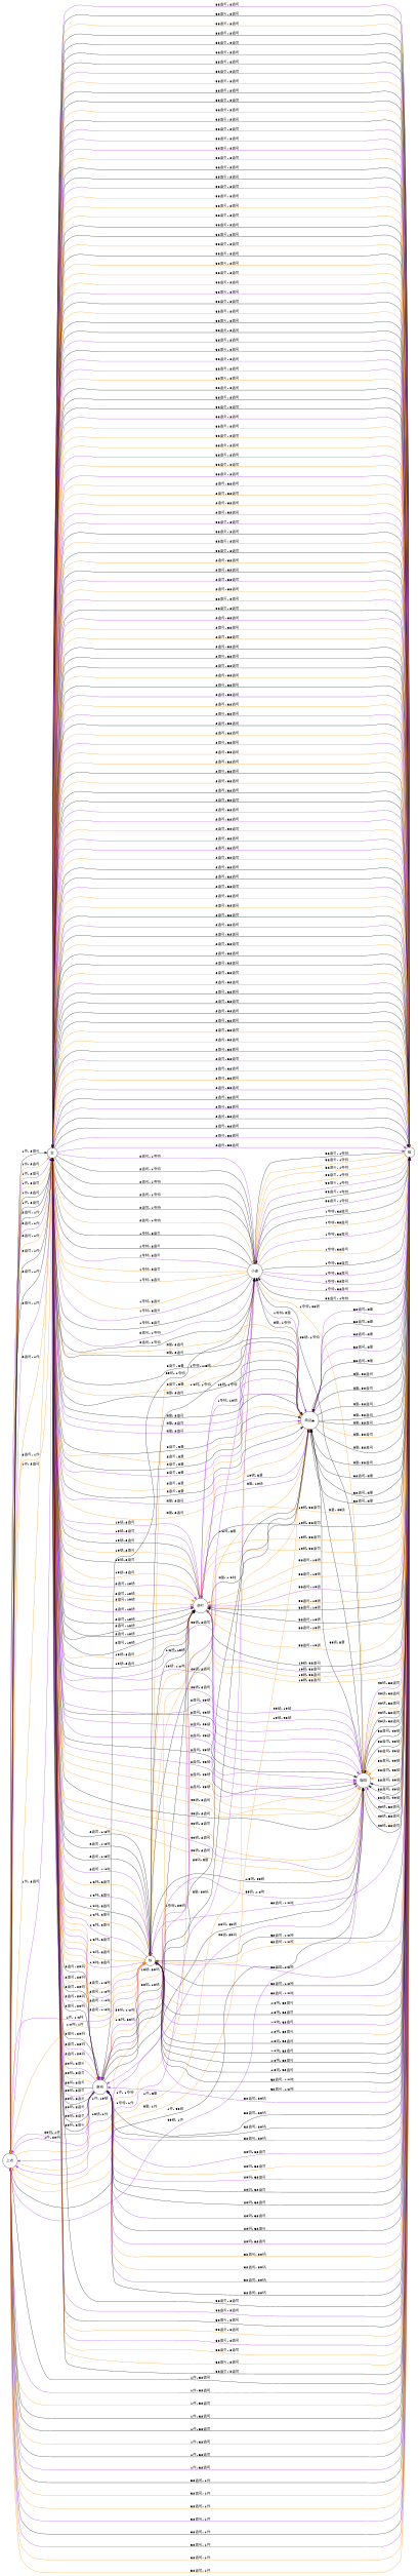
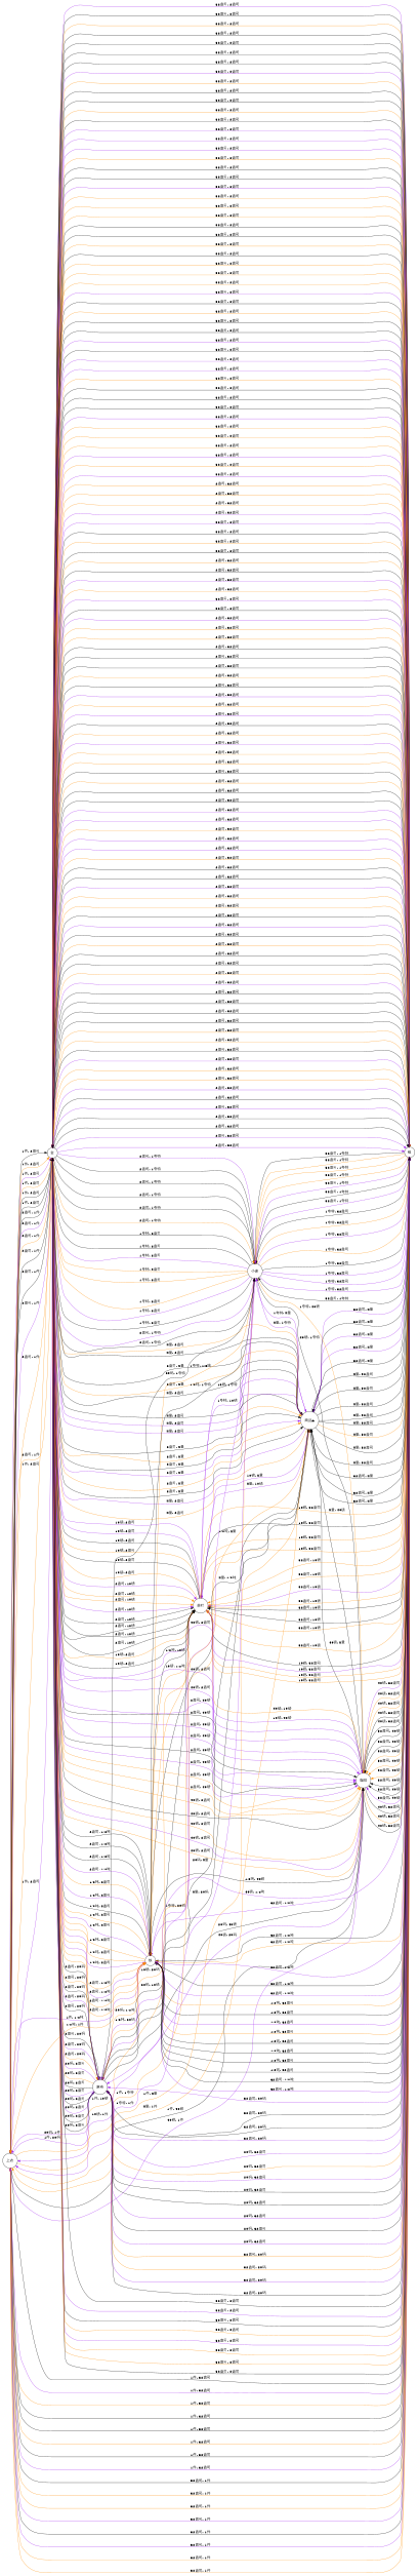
  digraph {
    rankdir=LR
    node [shape=circle]
    edge [color=black]
    "上衣"
    "金"
    "银"
    "咖啡"
    "商品A"
    "小麦"
    "茶叶"
    "铁"
    "麻布"
    "上衣" -> "金" [color=darkorange label="1件: 2盎司"]
    "上衣" -> "金" [color=purple label="1件: 2盎司"]
    "上衣" -> "金" [label="1件: 2盎司"]
    "上衣" -> "金" [color=darkorange label="1件: 2盎司"]
    "上衣" -> "金" [color=purple label="1件: 2盎司"]
    "上衣" -> "金" [color=darkorange label="1件: 2盎司"]
    "上衣" -> "金" [label="1件: 2盎司"]
    "上衣" -> "金" [label="1件: 2盎司"]
    "上衣" -> "银" [label="1件: 32盎司"]
    "上衣" -> "银" [color=purple label="1件: 32盎司"]
    "上衣" -> "银" [color=darkorange label="1件: 32盎司"]
    "上衣" -> "银" [label="1件: 32盎司"]
    "上衣" -> "银" [label="1件: 32盎司"]
    "上衣" -> "银" [color=darkorange label="1件: 32盎司"]
    "上衣" -> "银" [label="1件: 32盎司"]
    "上衣" -> "银" [color=purple label="1件: 32盎司"]
    "上衣" -> "咖啡" [label="1件: 40磅"]
    "上衣" -> "商品A" [color=darkorange label="1件: x量"]
    "上衣" -> "小麦" [color=darkorange label="1件: 1夸特"]
    "上衣" -> "茶叶" [color=darkorange label="1件: 10磅"]
    "上衣" -> "铁" [color=purple label="1件: 1/2吨"]
    "上衣" -> "麻布" [color=purple label="1件: 20码"]
    "金" -> "上衣" [label="2盎司: 1件"]
    "金" -> "上衣" [color=purple label="2盎司: 1件"]
    "金" -> "上衣" [color=darkorange label="2盎司: 1件"]
    "金" -> "上衣" [label="2盎司: 1件"]
    "金" -> "上衣" [label="2盎司: 1件"]
    "金" -> "上衣" [color=purple label="2盎司: 1件"]
    "金" -> "上衣" [color=darkorange label="2盎司: 1件"]
    "金" -> "上衣" [color=darkorange label="2盎司: 1件"]
    "金" -> "银" [color=darkorange label="2盎司: 32盎司"]
    "金" -> "银" [color=darkorange label="2盎司: 32盎司"]
    "金" -> "银" [color=darkorange label="2盎司: 32盎司"]
    "金" -> "银" [color=purple label="2盎司: 32盎司"]
    "金" -> "银" [color=darkorange label="2盎司: 32盎司"]
    "金" -> "银" [label="2盎司: 32盎司"]
    "金" -> "银" [color=purple label="2盎司: 32盎司"]
    "金" -> "银" [color=darkorange label="2盎司: 32盎司"]
    "金" -> "银" [color=purple label="2盎司: 32盎司"]
    "金" -> "银" [color=darkorange label="2盎司: 32盎司"]
    "金" -> "银" [color=darkorange label="2盎司: 32盎司"]
    "金" -> "银" [label="2盎司: 32盎司"]
    "金" -> "银" [label="2盎司: 32盎司"]
    "金" -> "银" [label="2盎司: 32盎司"]
    "金" -> "银" [color=darkorange label="2盎司: 32盎司"]
    "金" -> "银" [label="2盎司: 32盎司"]
    "金" -> "银" [color=purple label="2盎司: 32盎司"]
    "金" -> "银" [color=darkorange label="2盎司: 32盎司"]
    "金" -> "银" [color=purple label="2盎司: 32盎司"]
    "金" -> "银" [label="2盎司: 32盎司"]
    "金" -> "银" [color=darkorange label="2盎司: 32盎司"]
    "金" -> "银" [color=purple label="2盎司: 32盎司"]
    "金" -> "银" [color=darkorange label="2盎司: 32盎司"]
    "金" -> "银" [color=darkorange label="2盎司: 32盎司"]
    "金" -> "银" [label="2盎司: 32盎司"]
    "金" -> "银" [color=darkorange label="2盎司: 32盎司"]
    "金" -> "银" [label="2盎司: 32盎司"]
    "金" -> "银" [label="2盎司: 32盎司"]
    "金" -> "银" [color=purple label="2盎司: 32盎司"]
    "金" -> "银" [color=purple label="2盎司: 32盎司"]
    "金" -> "银" [color=darkorange label="2盎司: 32盎司"]
    "金" -> "银" [color=purple label="2盎司: 32盎司"]
    "金" -> "银" [color=purple label="2盎司: 32盎司"]
    "金" -> "银" [color=darkorange label="2盎司: 32盎司"]
    "金" -> "银" [label="2盎司: 32盎司"]
    "金" -> "银" [label="2盎司: 32盎司"]
    "金" -> "银" [color=purple label="2盎司: 32盎司"]
    "金" -> "银" [color=darkorange label="2盎司: 32盎司"]
    "金" -> "银" [color=darkorange label="2盎司: 32盎司"]
    "金" -> "银" [label="2盎司: 32盎司"]
    "金" -> "银" [color=purple label="2盎司: 32盎司"]
    "金" -> "银" [label="2盎司: 32盎司"]
    "金" -> "银" [color=darkorange label="2盎司: 32盎司"]
    "金" -> "银" [label="2盎司: 32盎司"]
    "金" -> "银" [label="2盎司: 32盎司"]
    "金" -> "银" [color=darkorange label="2盎司: 32盎司"]
    "金" -> "银" [color=purple label="2盎司: 32盎司"]
    "金" -> "银" [label="2盎司: 32盎司"]
    "金" -> "银" [label="2盎司: 32盎司"]
    "金" -> "银" [label="2盎司: 32盎司"]
    "金" -> "银" [label="2盎司: 32盎司"]
    "金" -> "银" [color=darkorange label="2盎司: 32盎司"]
    "金" -> "银" [color=darkorange label="2盎司: 32盎司"]
    "金" -> "银" [label="2盎司: 32盎司"]
    "金" -> "银" [color=purple label="2盎司: 32盎司"]
    "金" -> "银" [color=darkorange label="2盎司: 32盎司"]
    "金" -> "银" [color=darkorange label="2盎司: 32盎司"]
    "金" -> "银" [color=purple label="2盎司: 32盎司"]
    "金" -> "银" [label="2盎司: 32盎司"]
    "金" -> "银" [color=purple label="2盎司: 32盎司"]
    "金" -> "银" [label="2盎司: 32盎司"]
    "金" -> "银" [label="2盎司: 32盎司"]
    "金" -> "银" [color=purple label="2盎司: 32盎司"]
    "金" -> "银" [color=purple label="2盎司: 32盎司"]
    "金" -> "咖啡" [color=purple label="2盎司: 40磅"]
    "金" -> "咖啡" [label="2盎司: 40磅"]
    "金" -> "咖啡" [color=purple label="2盎司: 40磅"]
    "金" -> "咖啡" [color=purple label="2盎司: 40磅"]
    "金" -> "咖啡" [label="2盎司: 40磅"]
    "金" -> "咖啡" [color=purple label="2盎司: 40磅"]
    "金" -> "咖啡" [color=darkorange label="2盎司: 40磅"]
    "金" -> "咖啡" [color=darkorange label="2盎司: 40磅"]
    "金" -> "商品A" [label="2盎司: x量"]
    "金" -> "商品A" [color=darkorange label="2盎司: x量"]
    "金" -> "商品A" [label="2盎司: x量"]
    "金" -> "商品A" [color=darkorange label="2盎司: x量"]
    "金" -> "商品A" [label="2盎司: x量"]
    "金" -> "商品A" [color=purple label="2盎司: x量"]
    "金" -> "商品A" [color=darkorange label="2盎司: x量"]
    "金" -> "商品A" [label="2盎司: x量"]
    "金" -> "小麦" [color=purple label="2盎司: 1夸特"]
    "金" -> "小麦" [label="2盎司: 1夸特"]
    "金" -> "小麦" [color=purple label="2盎司: 1夸特"]
    "金" -> "小麦" [label="2盎司: 1夸特"]
    "金" -> "小麦" [label="2盎司: 1夸特"]
    "金" -> "小麦" [label="2盎司: 1夸特"]
    "金" -> "小麦" [label="2盎司: 1夸特"]
    "金" -> "小麦" [color=darkorange label="2盎司: 1夸特"]
    "金" -> "茶叶" [label="2盎司: 10磅"]
    "金" -> "茶叶" [label="2盎司: 10磅"]
    "金" -> "茶叶" [label="2盎司: 10磅"]
    "金" -> "茶叶" [label="2盎司: 10磅"]
    "金" -> "茶叶" [color=purple label="2盎司: 10磅"]
    "金" -> "茶叶" [color=darkorange label="2盎司: 10磅"]
    "金" -> "茶叶" [color=darkorange label="2盎司: 10磅"]
    "金" -> "茶叶" [color=purple label="2盎司: 10磅"]
    "金" -> "铁" [color=darkorange label="2盎司: 1/2吨"]
    "金" -> "铁" [color=purple label="2盎司: 1/2吨"]
    "金" -> "铁" [color=darkorange label="2盎司: 1/2吨"]
    "金" -> "铁" [color=darkorange label="2盎司: 1/2吨"]
    "金" -> "铁" [label="2盎司: 1/2吨"]
    "金" -> "铁" [label="2盎司: 1/2吨"]
    "金" -> "铁" [label="2盎司: 1/2吨"]
    "金" -> "铁" [color=purple label="2盎司: 1/2吨"]
    "金" -> "麻布" [label="2盎司: 20码"]
    "金" -> "麻布" [color=darkorange label="2盎司: 20码"]
    "金" -> "麻布" [label="2盎司: 20码"]
    "金" -> "麻布" [color=purple label="2盎司: 20码"]
    "金" -> "麻布" [label="2盎司: 20码"]
    "金" -> "麻布" [label="2盎司: 20码"]
    "金" -> "麻布" [color=purple label="2盎司: 20码"]
    "金" -> "麻布" [color=darkorange label="2盎司: 20码"]
    "银" -> "上衣" [label="32盎司: 1件"]
    "银" -> "上衣" [color=darkorange label="32盎司: 1件"]
    "银" -> "上衣" [color=darkorange label="32盎司: 1件"]
    "银" -> "上衣" [color=purple label="32盎司: 1件"]
    "银" -> "上衣" [label="32盎司: 1件"]
    "银" -> "上衣" [color=purple label="32盎司: 1件"]
    "银" -> "上衣" [color=darkorange label="32盎司: 1件"]
    "银" -> "上衣" [color=darkorange label="32盎司: 1件"]
    "银" -> "金" [label="32盎司: 2盎司"]
    "银" -> "金" [color=purple label="32盎司: 2盎司"]
    "银" -> "金" [label="32盎司: 2盎司"]
    "银" -> "金" [color=darkorange label="32盎司: 2盎司"]
    "银" -> "金" [color=purple label="32盎司: 2盎司"]
    "银" -> "金" [color=darkorange label="32盎司: 2盎司"]
    "银" -> "金" [color=darkorange label="32盎司: 2盎司"]
    "银" -> "金" [label="32盎司: 2盎司"]
    "银" -> "金" [color=purple label="32盎司: 2盎司"]
    "银" -> "金" [label="32盎司: 2盎司"]
    "银" -> "金" [color=darkorange label="32盎司: 2盎司"]
    "银" -> "金" [label="32盎司: 2盎司"]
    "银" -> "金" [label="32盎司: 2盎司"]
    "银" -> "金" [label="32盎司: 2盎司"]
    "银" -> "金" [label="32盎司: 2盎司"]
    "银" -> "金" [color=purple label="32盎司: 2盎司"]
    "银" -> "金" [color=darkorange label="32盎司: 2盎司"]
    "银" -> "金" [label="32盎司: 2盎司"]
    "银" -> "金" [label="32盎司: 2盎司"]
    "银" -> "金" [color=darkorange label="32盎司: 2盎司"]
    "银" -> "金" [label="32盎司: 2盎司"]
    "银" -> "金" [color=purple label="32盎司: 2盎司"]
    "银" -> "金" [color=purple label="32盎司: 2盎司"]
    "银" -> "金" [color=purple label="32盎司: 2盎司"]
    "银" -> "金" [color=darkorange label="32盎司: 2盎司"]
    "银" -> "金" [label="32盎司: 2盎司"]
    "银" -> "金" [label="32盎司: 2盎司"]
    "银" -> "金" [color=purple label="32盎司: 2盎司"]
    "银" -> "金" [color=darkorange label="32盎司: 2盎司"]
    "银" -> "金" [color=darkorange label="32盎司: 2盎司"]
    "银" -> "金" [color=darkorange label="32盎司: 2盎司"]
    "银" -> "金" [label="32盎司: 2盎司"]
    "银" -> "金" [label="32盎司: 2盎司"]
    "银" -> "金" [color=darkorange label="32盎司: 2盎司"]
    "银" -> "金" [label="32盎司: 2盎司"]
    "银" -> "金" [color=darkorange label="32盎司: 2盎司"]
    "银" -> "金" [color=darkorange label="32盎司: 2盎司"]
    "银" -> "金" [color=darkorange label="32盎司: 2盎司"]
    "银" -> "金" [color=purple label="32盎司: 2盎司"]
    "银" -> "金" [label="32盎司: 2盎司"]
    "银" -> "金" [color=darkorange label="32盎司: 2盎司"]
    "银" -> "金" [label="32盎司: 2盎司"]
    "银" -> "金" [label="32盎司: 2盎司"]
    "银" -> "金" [color=purple label="32盎司: 2盎司"]
    "银" -> "金" [label="32盎司: 2盎司"]
    "银" -> "金" [color=purple label="32盎司: 2盎司"]
    "银" -> "金" [color=purple label="32盎司: 2盎司"]
    "银" -> "金" [color=darkorange label="32盎司: 2盎司"]
    "银" -> "金" [label="32盎司: 2盎司"]
    "银" -> "金" [label="32盎司: 2盎司"]
    "银" -> "金" [label="32盎司: 2盎司"]
    "银" -> "金" [color=purple label="32盎司: 2盎司"]
    "银" -> "金" [color=darkorange label="32盎司: 2盎司"]
    "银" -> "金" [color=darkorange label="32盎司: 2盎司"]
    "银" -> "金" [color=darkorange label="32盎司: 2盎司"]
    "银" -> "金" [color=purple label="32盎司: 2盎司"]
    "银" -> "金" [color=darkorange label="32盎司: 2盎司"]
    "银" -> "金" [color=purple label="32盎司: 2盎司"]
    "银" -> "金" [color=purple label="32盎司: 2盎司"]
    "银" -> "金" [label="32盎司: 2盎司"]
    "银" -> "金" [color=darkorange label="32盎司: 2盎司"]
    "银" -> "金" [label="32盎司: 2盎司"]
    "银" -> "金" [color=purple label="32盎司: 2盎司"]
    "银" -> "金" [label="32盎司: 2盎司"]
    "银" -> "咖啡" [label="32盎司: 40磅"]
    "银" -> "咖啡" [label="32盎司: 40磅"]
    "银" -> "咖啡" [color=darkorange label="32盎司: 40磅"]
    "银" -> "咖啡" [color=darkorange label="32盎司: 40磅"]
    "银" -> "咖啡" [color=darkorange label="32盎司: 40磅"]
    "银" -> "咖啡" [label="32盎司: 40磅"]
    "银" -> "咖啡" [label="32盎司: 40磅"]
    "银" -> "咖啡" [color=purple label="32盎司: 40磅"]
    "银" -> "商品A" [label="32盎司: x量"]
    "银" -> "商品A" [label="32盎司: x量"]
    "银" -> "商品A" [label="32盎司: x量"]
    "银" -> "商品A" [color=purple label="32盎司: x量"]
    "银" -> "商品A" [label="32盎司: x量"]
    "银" -> "商品A" [color=purple label="32盎司: x量"]
    "银" -> "商品A" [color=purple label="32盎司: x量"]
    "银" -> "商品A" [label="32盎司: x量"]
    "银" -> "小麦" [label="32盎司: 1夸特"]
    "银" -> "小麦" [label="32盎司: 1夸特"]
    "银" -> "小麦" [color=darkorange label="32盎司: 1夸特"]
    "银" -> "小麦" [color=darkorange label="32盎司: 1夸特"]
    "银" -> "小麦" [color=darkorange label="32盎司: 1夸特"]
    "银" -> "小麦" [color=purple label="32盎司: 1夸特"]
    "银" -> "小麦" [label="32盎司: 1夸特"]
    "银" -> "小麦" [color=purple label="32盎司: 1夸特"]
    "银" -> "茶叶" [color=darkorange label="32盎司: 10磅"]
    "银" -> "茶叶" [color=darkorange label="32盎司: 10磅"]
    "银" -> "茶叶" [color=purple label="32盎司: 10磅"]
    "银" -> "茶叶" [color=darkorange label="32盎司: 10磅"]
    "银" -> "茶叶" [label="32盎司: 10磅"]
    "银" -> "茶叶" [label="32盎司: 10磅"]
    "银" -> "茶叶" [color=darkorange label="32盎司: 10磅"]
    "银" -> "茶叶" [color=darkorange label="32盎司: 10磅"]
    "银" -> "铁" [label="32盎司: 1/2吨"]
    "银" -> "铁" [color=purple label="32盎司: 1/2吨"]
    "银" -> "铁" [color=purple label="32盎司: 1/2吨"]
    "银" -> "铁" [label="32盎司: 1/2吨"]
    "银" -> "铁" [color=darkorange label="32盎司: 1/2吨"]
    "银" -> "铁" [color=purple label="32盎司: 1/2吨"]
    "银" -> "铁" [label="32盎司: 1/2吨"]
    "银" -> "铁" [color=purple label="32盎司: 1/2吨"]
    "银" -> "麻布" [color=darkorange label="32盎司: 20码"]
    "银" -> "麻布" [color=darkorange label="32盎司: 20码"]
    "银" -> "麻布" [color=purple label="32盎司: 20码"]
    "银" -> "麻布" [label="32盎司: 20码"]
    "银" -> "麻布" [color=purple label="32盎司: 20码"]
    "银" -> "麻布" [label="32盎司: 20码"]
    "银" -> "麻布" [label="32盎司: 20码"]
    "银" -> "麻布" [color=purple label="32盎司: 20码"]
    "咖啡" -> "上衣" [color=purple label="40磅: 1件"]
    "咖啡" -> "金" [color=darkorange label="40磅: 2盎司"]
    "咖啡" -> "金" [color=purple label="40磅: 2盎司"]
    "咖啡" -> "金" [color=darkorange label="40磅: 2盎司"]
    "咖啡" -> "金" [color=purple label="40磅: 2盎司"]
    "咖啡" -> "金" [color=purple label="40磅: 2盎司"]
    "咖啡" -> "金" [color=purple label="40磅: 2盎司"]
    "咖啡" -> "金" [color=darkorange label="40磅: 2盎司"]
    "咖啡" -> "金" [label="40磅: 2盎司"]
    "咖啡" -> "银" [label="40磅: 32盎司"]
    "咖啡" -> "银" [color=darkorange label="40磅: 32盎司"]
    "咖啡" -> "银" [label="40磅: 32盎司"]
    "咖啡" -> "银" [color=purple label="40磅: 32盎司"]
    "咖啡" -> "银" [color=darkorange label="40磅: 32盎司"]
    "咖啡" -> "银" [color=darkorange label="40磅: 32盎司"]
    "咖啡" -> "银" [label="40磅: 32盎司"]
    "咖啡" -> "银" [label="40磅: 32盎司"]
    "咖啡" -> "商品A" [label="40磅: x量"]
    "咖啡" -> "小麦" [label="40磅: 1夸特"]
-   "咖啡" -> "茶叶" [color=purple label="40磅: 10磅"]
+   "咖啡" -> "茶叶" [color=darkorange label="40磅: 10磅"]
    "咖啡" -> "铁" [color=purple label="40磅: 1/2吨"]
    "咖啡" -> "麻布" [color=purple label="40磅: 20码"]
    "商品A" -> "上衣" [color=darkorange label="x量: 1件"]
    "商品A" -> "金" [color=purple label="x量: 2盎司"]
    "商品A" -> "金" [color=darkorange label="x量: 2盎司"]
    "商品A" -> "金" [color=darkorange label="x量: 2盎司"]
    "商品A" -> "金" [label="x量: 2盎司"]
    "商品A" -> "金" [label="x量: 2盎司"]
    "商品A" -> "金" [label="x量: 2盎司"]
    "商品A" -> "金" [color=purple label="x量: 2盎司"]
    "商品A" -> "金" [color=purple label="x量: 2盎司"]
    "商品A" -> "银" [label="x量: 32盎司"]
    "商品A" -> "银" [label="x量: 32盎司"]
    "商品A" -> "银" [label="x量: 32盎司"]
    "商品A" -> "银" [label="x量: 32盎司"]
    "商品A" -> "银" [label="x量: 32盎司"]
    "商品A" -> "银" [color=darkorange label="x量: 32盎司"]
    "商品A" -> "银" [label="x量: 32盎司"]
    "商品A" -> "银" [label="x量: 32盎司"]
    "商品A" -> "咖啡" [label="x量: 40磅"]
-   "商品A" -> "小麦" [label="x量: 1夸特"]
+   "商品A" -> "小麦" [color=purple label="x量: 1夸特"]
    "商品A" -> "茶叶" [color=purple label="x量: 10磅"]
    "商品A" -> "铁" [label="x量: 1/2吨"]
    "商品A" -> "麻布" [label="x量: 20码"]
    "小麦" -> "上衣" [color=purple label="1夸特: 1件"]
    "小麦" -> "金" [label="1夸特: 2盎司"]
    "小麦" -> "金" [label="1夸特: 2盎司"]
    "小麦" -> "金" [color=purple label="1夸特: 2盎司"]
    "小麦" -> "金" [color=darkorange label="1夸特: 2盎司"]
    "小麦" -> "金" [color=darkorange label="1夸特: 2盎司"]
    "小麦" -> "金" [color=darkorange label="1夸特: 2盎司"]
    "小麦" -> "金" [color=purple label="1夸特: 2盎司"]
    "小麦" -> "金" [label="1夸特: 2盎司"]
    "小麦" -> "银" [label="1夸特: 32盎司"]
    "小麦" -> "银" [color=darkorange label="1夸特: 32盎司"]
    "小麦" -> "银" [color=purple label="1夸特: 32盎司"]
    "小麦" -> "银" [color=darkorange label="1夸特: 32盎司"]
    "小麦" -> "银" [label="1夸特: 32盎司"]
    "小麦" -> "银" [color=purple label="1夸特: 32盎司"]
    "小麦" -> "银" [color=purple label="1夸特: 32盎司"]
    "小麦" -> "银" [color=purple label="1夸特: 32盎司"]
    "小麦" -> "咖啡" [color=darkorange label="1夸特: 40磅"]
    "小麦" -> "商品A" [color=purple label="1夸特: x量"]
    "小麦" -> "茶叶" [color=purple label="1夸特: 10磅"]
    "小麦" -> "铁" [color=darkorange label="1夸特: 1/8吨"]
    "小麦" -> "麻布" [color=purple label="1夸特: 20码"]
    "茶叶" -> "上衣" [color=purple label="10磅: 1件"]
    "茶叶" -> "金" [color=darkorange label="10磅: 2盎司"]
    "茶叶" -> "金" [label="10磅: 2盎司"]
    "茶叶" -> "金" [color=purple label="10磅: 2盎司"]
    "茶叶" -> "金" [color=purple label="10磅: 2盎司"]
    "茶叶" -> "金" [label="10磅: 2盎司"]
    "茶叶" -> "金" [color=darkorange label="10磅: 2盎司"]
    "茶叶" -> "金" [label="10磅: 2盎司"]
    "茶叶" -> "金" [color=darkorange label="10磅: 2盎司"]
    "茶叶" -> "银" [label="10磅: 32盎司"]
    "茶叶" -> "银" [color=purple label="10磅: 32盎司"]
    "茶叶" -> "银" [color=darkorange label="10磅: 32盎司"]
    "茶叶" -> "银" [color=darkorange label="10磅: 32盎司"]
    "茶叶" -> "银" [color=darkorange label="10磅: 32盎司"]
    "茶叶" -> "银" [label="10磅: 32盎司"]
    "茶叶" -> "银" [color=darkorange label="10磅: 32盎司"]
    "茶叶" -> "银" [color=darkorange label="10磅: 32盎司"]
    "茶叶" -> "咖啡" [color=purple label="10磅: 40磅"]
    "茶叶" -> "商品A" [color=purple label="10磅: x量"]
    "茶叶" -> "小麦" [color=purple label="10磅: 1夸特"]
    "茶叶" -> "铁" [color=darkorange label="10磅: 1/2吨"]
    "茶叶" -> "麻布" [color=darkorange label="10磅: 20码"]
    "铁" -> "上衣" [color=darkorange label="1/2吨: 1件"]
    "铁" -> "金" [color=darkorange label="1/2吨: 2盎司"]
    "铁" -> "金" [color=purple label="1/2吨: 2盎司"]
    "铁" -> "金" [label="1/2吨: 2盎司"]
    "铁" -> "金" [color=darkorange label="1/2吨: 2盎司"]
    "铁" -> "金" [color=purple label="1/2吨: 2盎司"]
    "铁" -> "金" [color=darkorange label="1/2吨: 2盎司"]
    "铁" -> "金" [color=darkorange label="1/2吨: 2盎司"]
    "铁" -> "金" [color=purple label="1/2吨: 2盎司"]
    "铁" -> "银" [color=darkorange label="1/2吨: 32盎司"]
    "铁" -> "银" [label="1/2吨: 32盎司"]
    "铁" -> "银" [color=purple label="1/2吨: 32盎司"]
    "铁" -> "银" [color=darkorange label="1/2吨: 32盎司"]
    "铁" -> "银" [label="1/2吨: 32盎司"]
    "铁" -> "银" [label="1/2吨: 32盎司"]
    "铁" -> "银" [label="1/2吨: 32盎司"]
    "铁" -> "银" [label="1/2吨: 32盎司"]
    "铁" -> "咖啡" [label="1/2吨: 40磅"]
    "铁" -> "商品A" [color=darkorange label="1/2吨: x量"]
    "铁" -> "小麦" [label="1/2吨: 1夸特"]
    "铁" -> "茶叶" [label="1/2吨: 10磅"]
    "铁" -> "麻布" [color=purple label="1/2吨: 20码"]
    "麻布" -> "上衣" [color=purple label="20码: 1件"]
    "麻布" -> "金" [color=purple label="20码: 2盎司"]
    "麻布" -> "金" [color=darkorange label="20码: 2盎司"]
    "麻布" -> "金" [label="20码: 2盎司"]
    "麻布" -> "金" [color=purple label="20码: 2盎司"]
    "麻布" -> "金" [label="20码: 2盎司"]
    "麻布" -> "金" [color=purple label="20码: 2盎司"]
    "麻布" -> "金" [label="20码: 2盎司"]
    "麻布" -> "金" [label="20码: 2盎司"]
    "麻布" -> "银" [color=purple label="20码: 32盎司"]
    "麻布" -> "银" [color=darkorange label="20码: 32盎司"]
    "麻布" -> "银" [color=purple label="20码: 32盎司"]
    "麻布" -> "银" [label="20码: 32盎司"]
    "麻布" -> "银" [label="20码: 32盎司"]
    "麻布" -> "银" [color=purple label="20码: 32盎司"]
    "麻布" -> "银" [color=purple label="20码: 32盎司"]
    "麻布" -> "银" [label="20码: 32盎司"]
    "麻布" -> "咖啡" [label="20码: 40磅"]
    "麻布" -> "商品A" [label="20码: x量"]
    "麻布" -> "小麦" [label="20码: 1夸特"]
    "麻布" -> "茶叶" [label="20码: 10磅"]
    "麻布" -> "铁" [color=darkorange label="20码: 1/2吨"]
  }
